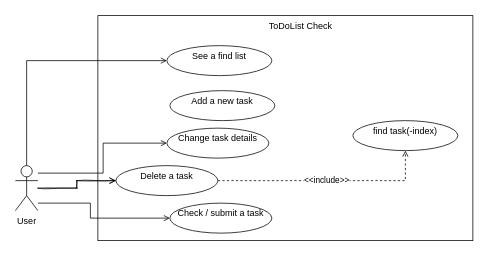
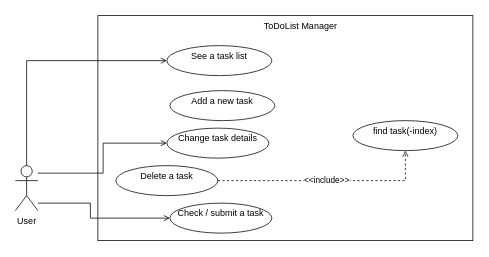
  <mxCell id="0" />
  <mxCell id="1" parent="0" />
- <mxCell id="2" value="&lt;blockquote style=&quot;margin: 0 0 0 40px ; border: none ; padding: 0px&quot;&gt;ToDoList Check&lt;/blockquote&gt;" style="html=1;verticalAlign=top;" vertex="1" parent="1"><mxGeometry x="130" y="20" width="500" height="300" as="geometry" /></mxCell>
+ <mxCell id="2" value="&lt;blockquote style=&quot;margin: 0 0 0 40px ; border: none ; padding: 0px&quot;&gt;ToDoList Manager&lt;/blockquote&gt;" style="html=1;verticalAlign=top;" vertex="1" parent="1"><mxGeometry x="130" y="20" width="500" height="300" as="geometry" /></mxCell>
  <mxCell id="3" style="edgeStyle=orthogonalEdgeStyle;rounded=0;orthogonalLoop=1;jettySize=auto;html=1;entryX=0;entryY=0.5;entryDx=0;entryDy=0;endArrow=open;endFill=0;" edge="1" parent="1" source="7" target="8"><mxGeometry relative="1" as="geometry"><Array as="points"><mxPoint x="35" y="80" /></Array></mxGeometry></mxCell>
  <mxCell id="4" style="edgeStyle=orthogonalEdgeStyle;rounded=0;orthogonalLoop=1;jettySize=auto;html=1;endArrow=open;endFill=0;" edge="1" parent="1" source="7" target="10"><mxGeometry relative="1" as="geometry"><Array as="points"><mxPoint x="137" y="230" /><mxPoint x="137" y="190" /></Array></mxGeometry></mxCell>
  <mxCell id="5" style="edgeStyle=orthogonalEdgeStyle;rounded=0;orthogonalLoop=1;jettySize=auto;html=1;endArrow=open;endFill=0;" edge="1" parent="1" source="7" target="11"><mxGeometry relative="1" as="geometry"><Array as="points"><mxPoint x="120" y="270" /><mxPoint x="120" y="290" /></Array></mxGeometry></mxCell>
- <mxCell id="6" style="edgeStyle=orthogonalEdgeStyle;rounded=0;sketch=1;orthogonalLoop=1;jettySize=auto;html=1;endArrow=open;endFill=0;" edge="1" parent="1" source="7" target="13"><mxGeometry relative="1" as="geometry" /></mxCell>
  <mxCell id="7" value="User" style="shape=umlActor;verticalLabelPosition=bottom;verticalAlign=top;html=1;" vertex="1" parent="1"><mxGeometry x="20" y="220" width="30" height="60" as="geometry" /></mxCell>
- <mxCell id="8" value="See a find list" style="ellipse;whiteSpace=wrap;html=1;verticalAlign=top;" vertex="1" parent="1"><mxGeometry x="222" y="60" width="140" height="40" as="geometry" /></mxCell>
+ <mxCell id="8" value="See a task list" style="ellipse;whiteSpace=wrap;html=1;verticalAlign=top;" vertex="1" parent="1"><mxGeometry x="222" y="60" width="140" height="40" as="geometry" /></mxCell>
  <mxCell id="9" value="Add a new task" style="ellipse;whiteSpace=wrap;html=1;verticalAlign=top;" vertex="1" parent="1"><mxGeometry x="226" y="120" width="140" height="40" as="geometry" /></mxCell>
  <mxCell id="10" value="Change task details" style="ellipse;whiteSpace=wrap;html=1;verticalAlign=top;" vertex="1" parent="1"><mxGeometry x="222" y="170" width="136" height="40" as="geometry" /></mxCell>
  <mxCell id="11" value="Check / submit a task" style="ellipse;whiteSpace=wrap;html=1;verticalAlign=top;" vertex="1" parent="1"><mxGeometry x="226" y="270" width="136" height="40" as="geometry" /></mxCell>
  <mxCell id="12" value="find task(-index)" style="ellipse;whiteSpace=wrap;html=1;verticalAlign=top;" vertex="1" parent="1"><mxGeometry x="470" y="160" width="140" height="40" as="geometry" /></mxCell>
  <mxCell id="13" value="Delete a task" style="ellipse;whiteSpace=wrap;html=1;verticalAlign=top;" vertex="1" parent="1"><mxGeometry x="154" y="220" width="136" height="40" as="geometry" /></mxCell>
  <mxCell id="14" value="&amp;lt;&amp;lt;include&amp;gt;&amp;gt;" style="edgeStyle=orthogonalEdgeStyle;rounded=0;orthogonalLoop=1;jettySize=auto;html=1;dashed=1;endArrow=open;endFill=0;" edge="1" parent="1" source="13" target="12"><mxGeometry relative="1" as="geometry"><mxPoint x="362" y="240" as="sourcePoint" /><mxPoint x="470" y="270" as="targetPoint" /></mxGeometry></mxCell>
